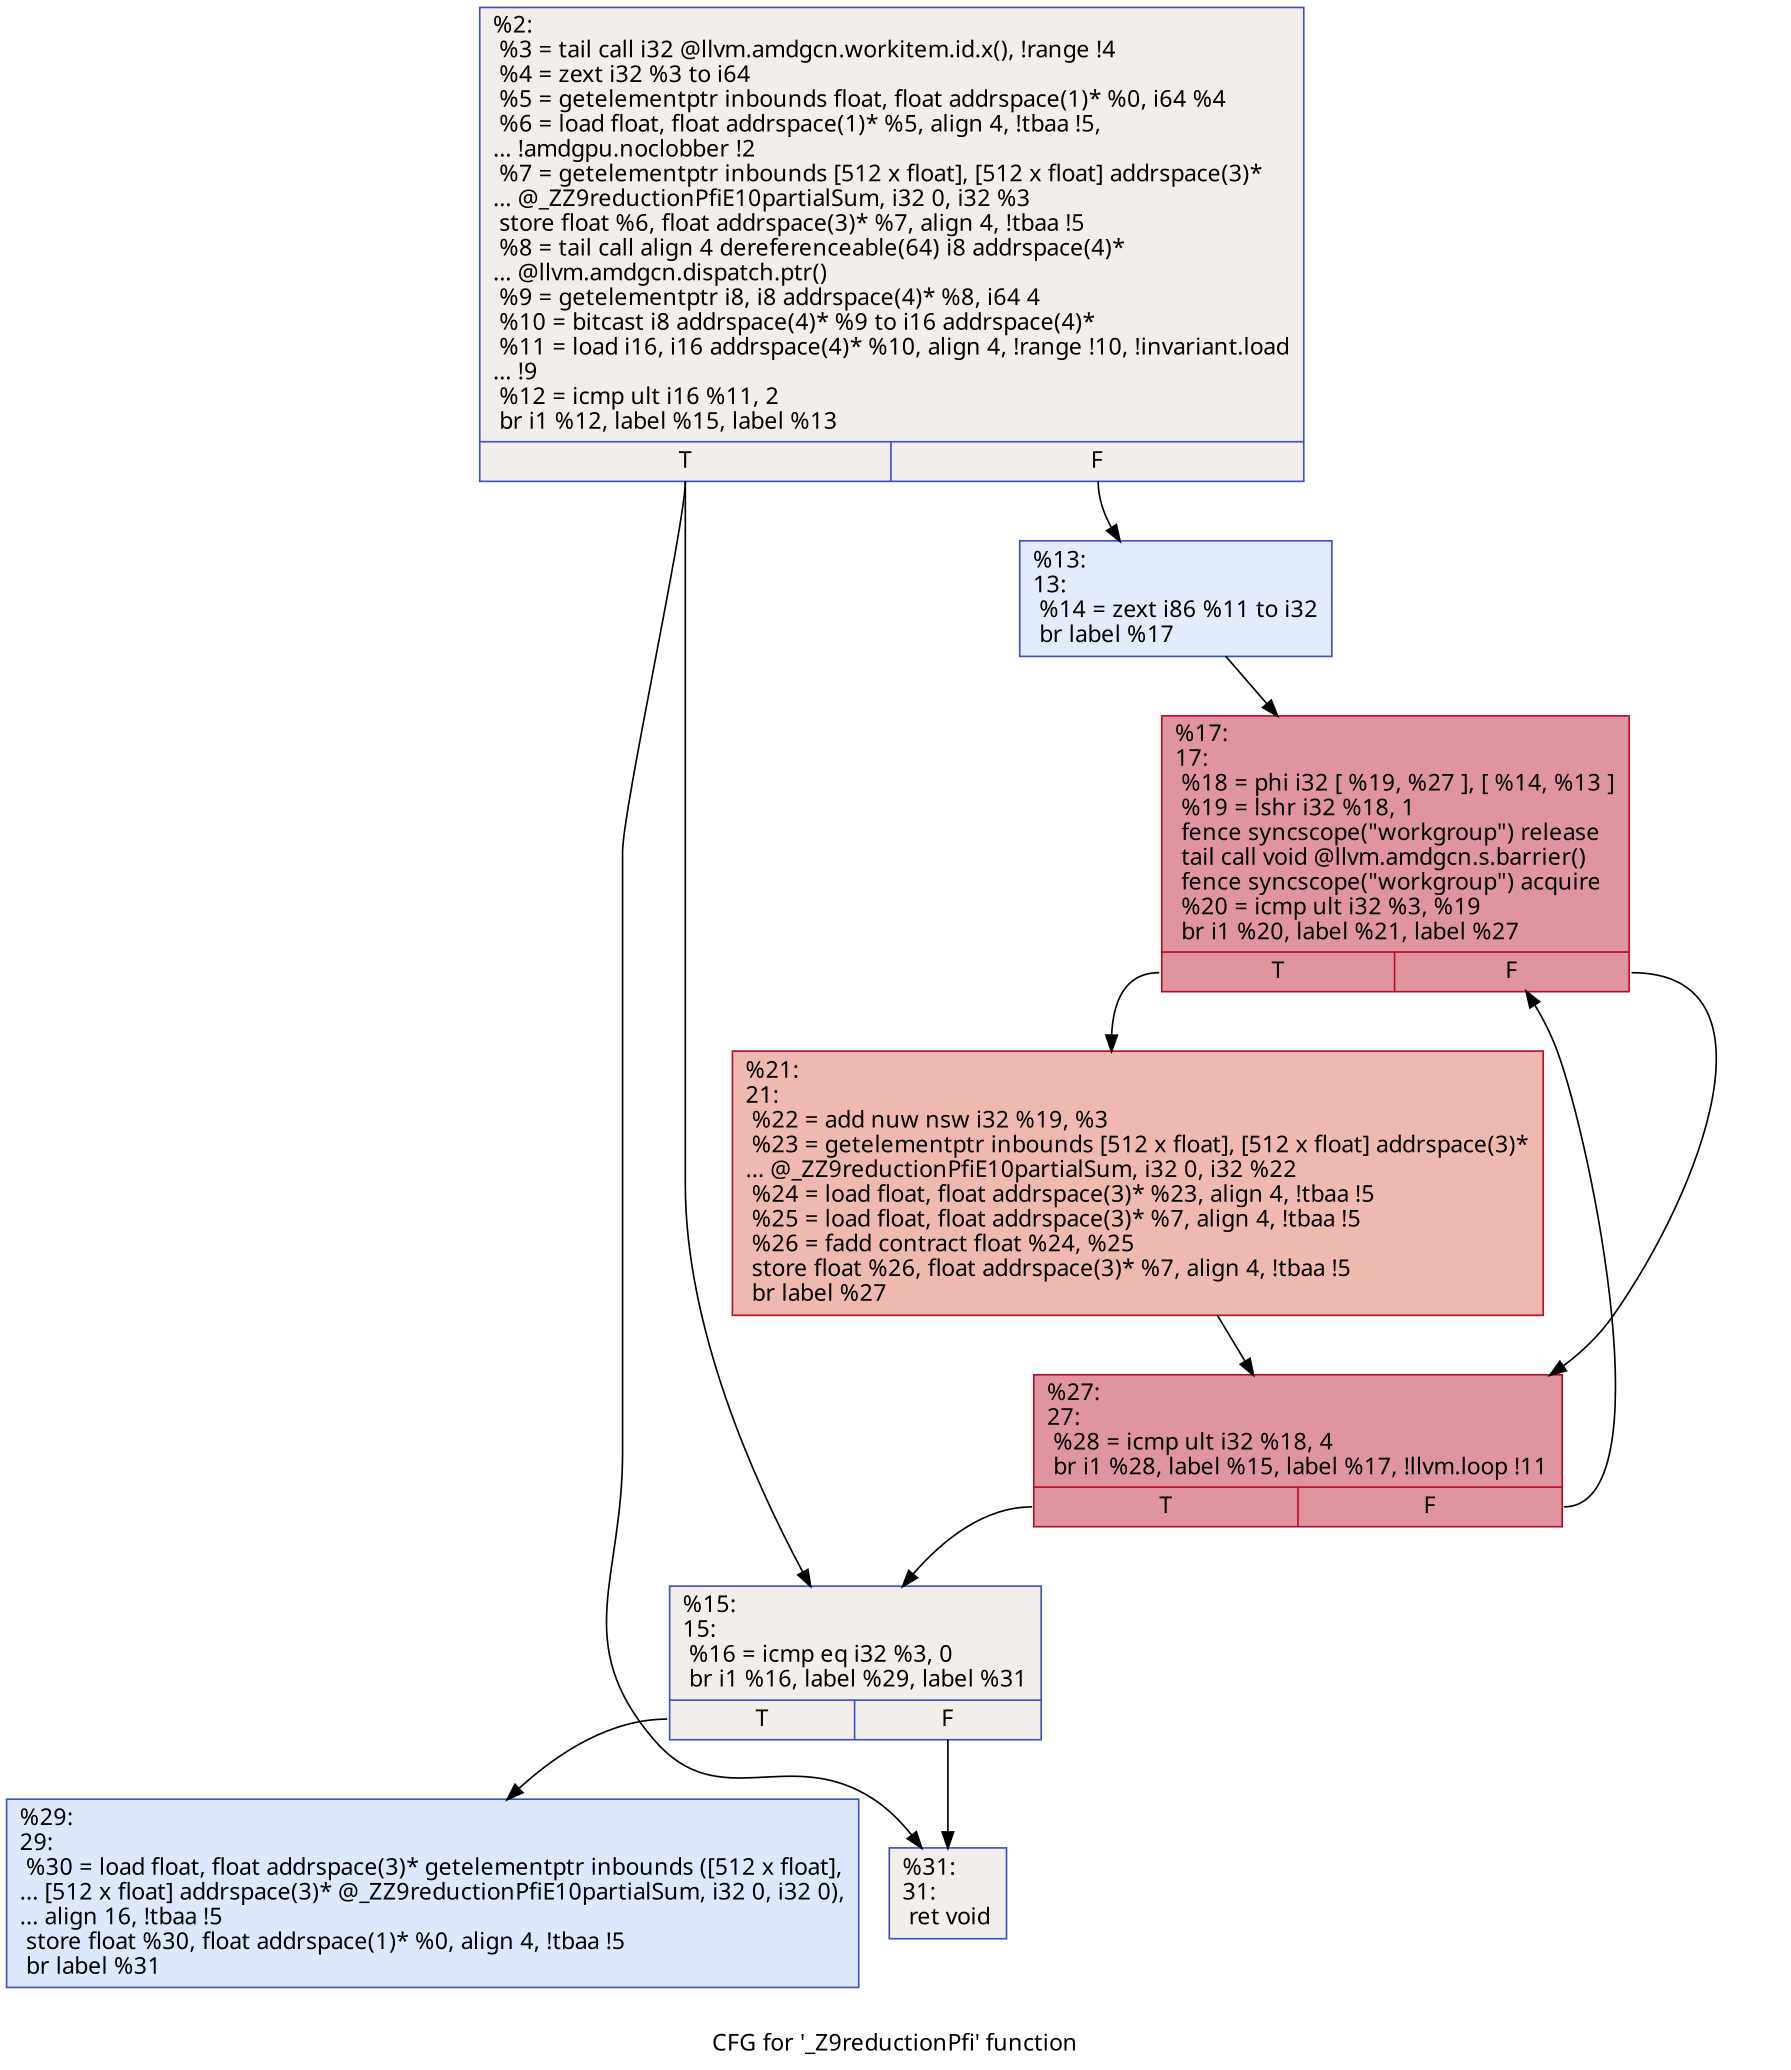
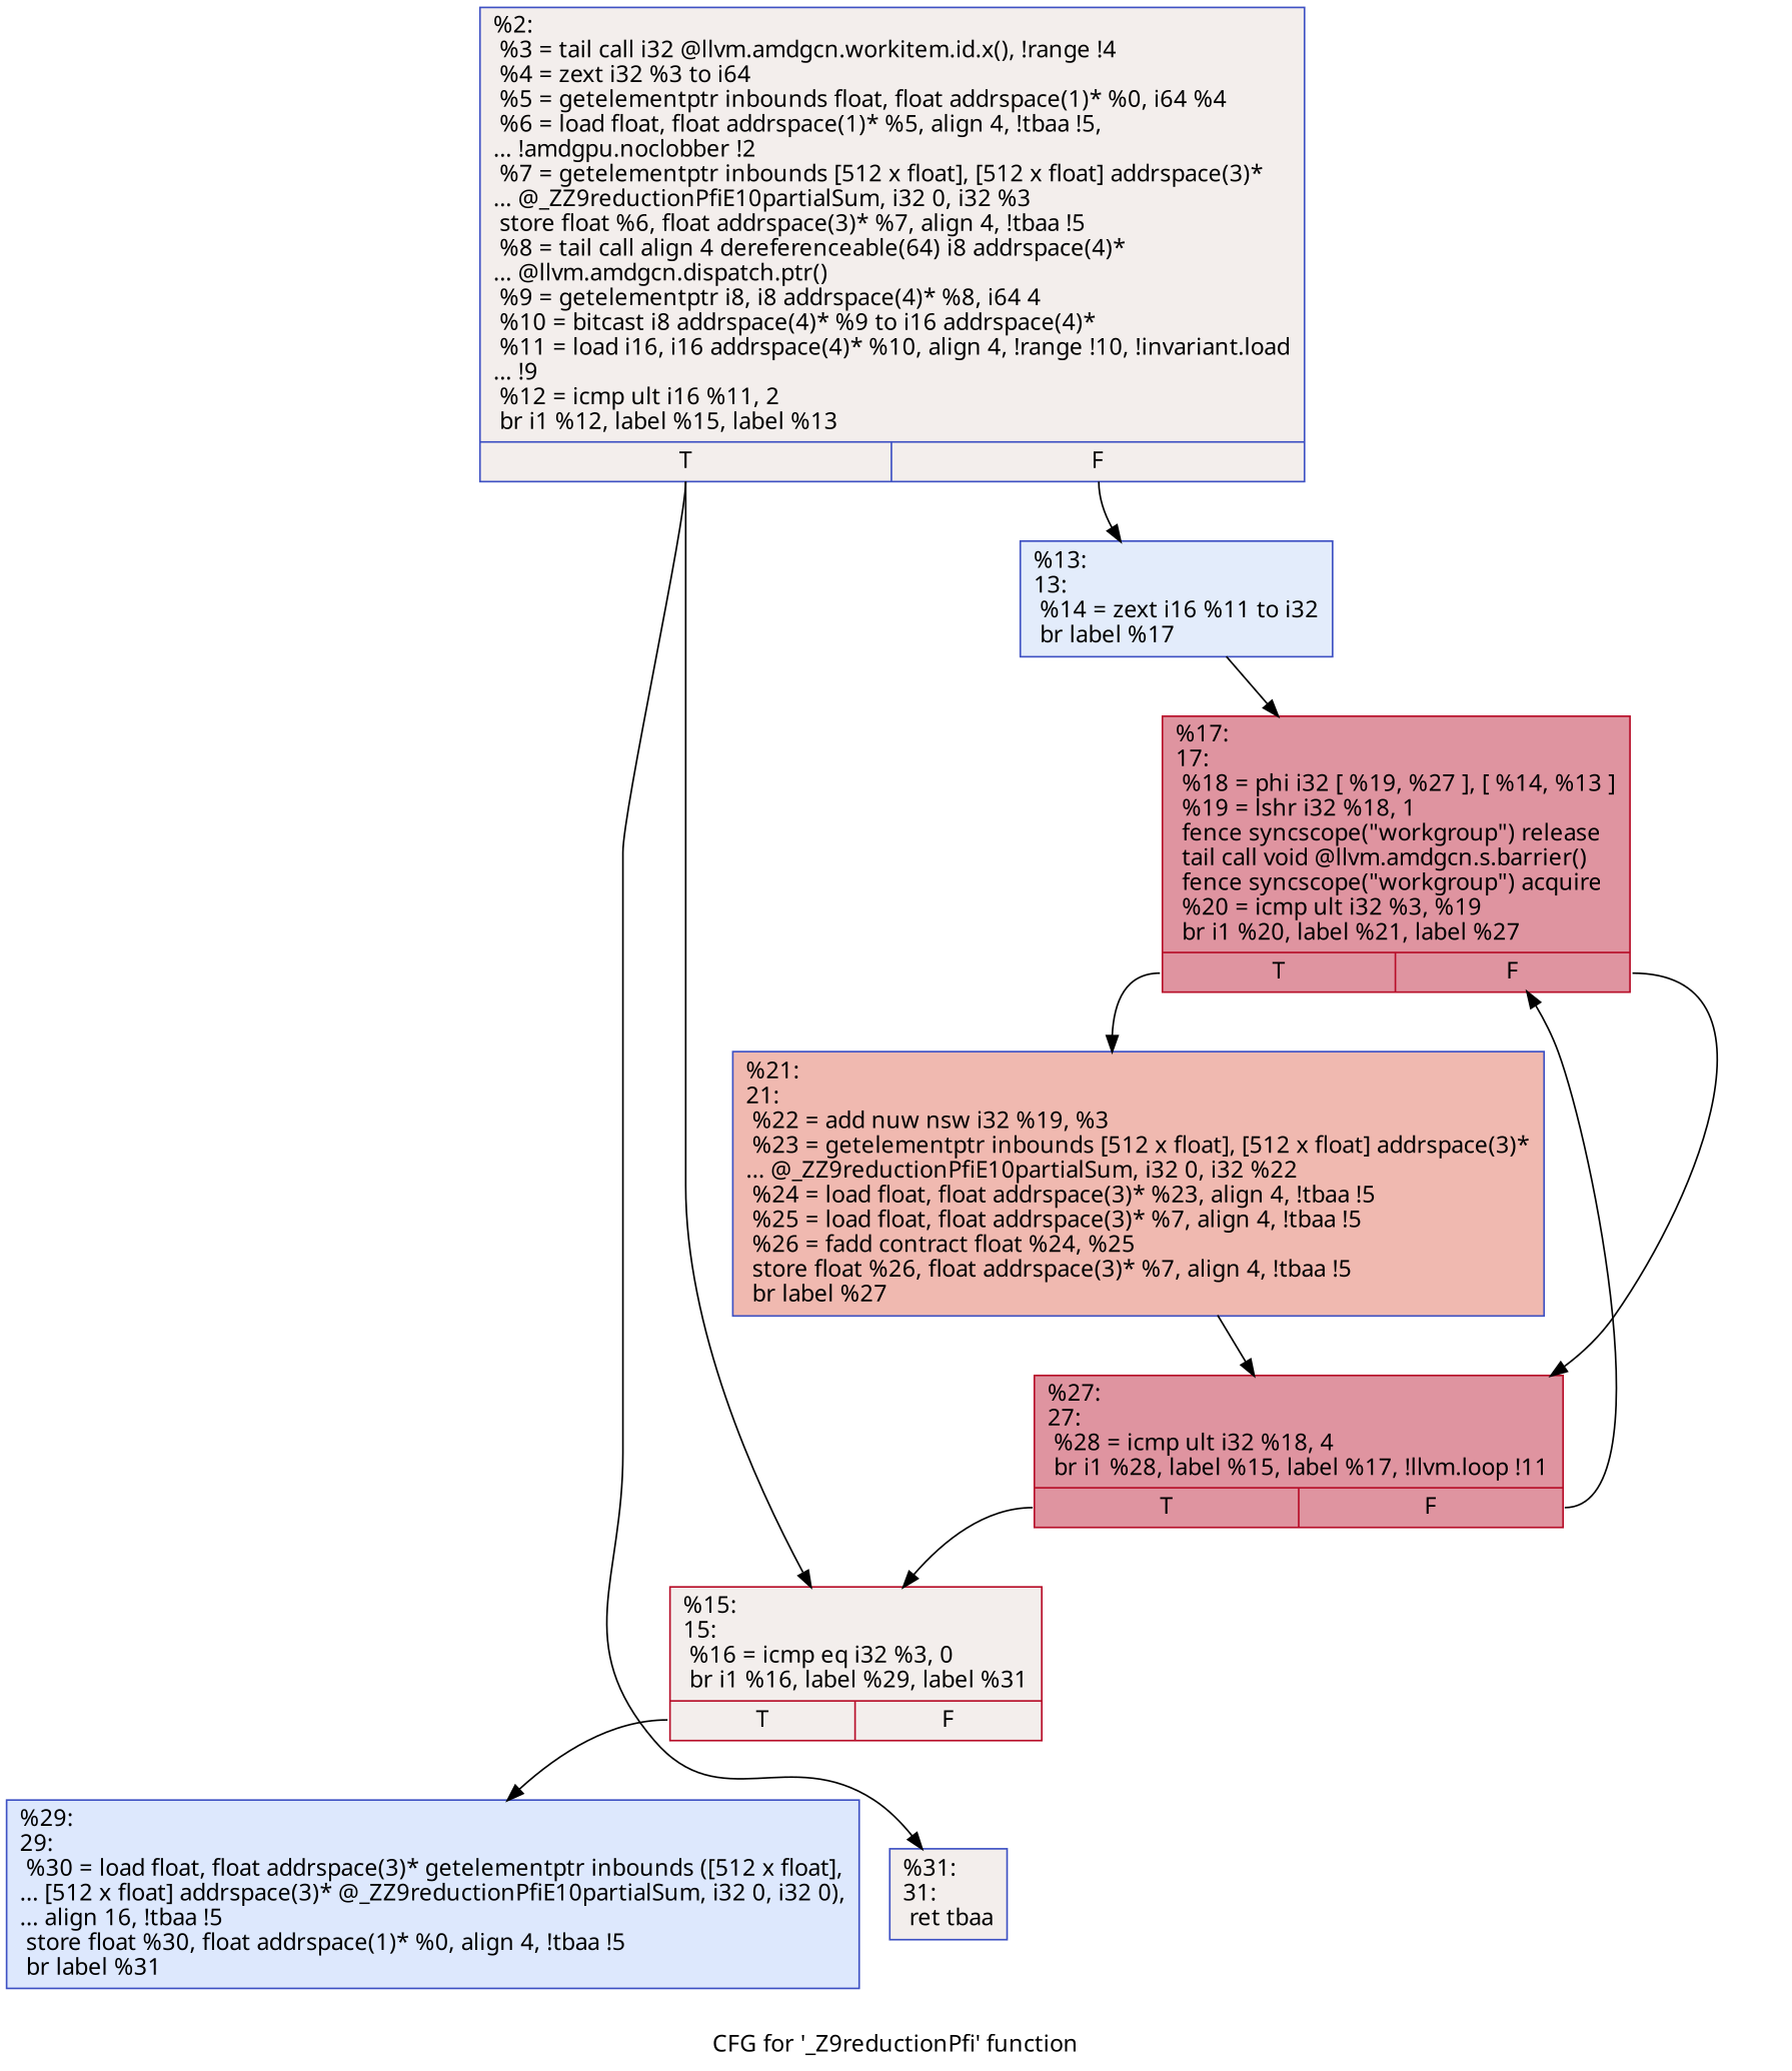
  digraph {
    fontname="Noto Sans"
    label="CFG for '_Z9reductionPfi' function"
    node [color="#3d50c3ff" fillcolor="#e3d9d370" fontname="Noto Sans" shape=record style=filled]
    edge [fontname="Noto Sans" tailport=s0]
    n1 [label="{%2:\l  %3 = tail call i32 @llvm.amdgcn.workitem.id.x(), !range !4\l  %4 = zext i32 %3 to i64\l  %5 = getelementptr inbounds float, float addrspace(1)* %0, i64 %4\l  %6 = load float, float addrspace(1)* %5, align 4, !tbaa !5,\l... !amdgpu.noclobber !2\l  %7 = getelementptr inbounds [512 x float], [512 x float] addrspace(3)*\l... @_ZZ9reductionPfiE10partialSum, i32 0, i32 %3\l  store float %6, float addrspace(3)* %7, align 4, !tbaa !5\l  %8 = tail call align 4 dereferenceable(64) i8 addrspace(4)*\l... @llvm.amdgcn.dispatch.ptr()\l  %9 = getelementptr i8, i8 addrspace(4)* %8, i64 4\l  %10 = bitcast i8 addrspace(4)* %9 to i16 addrspace(4)*\l  %11 = load i16, i16 addrspace(4)* %10, align 4, !range !10, !invariant.load\l... !9\l  %12 = icmp ult i16 %11, 2\l  br i1 %12, label %15, label %13\l|{<s0>T|<s1>F}}"]
-   n2 [label="{%15:\l15:                                               \l  %16 = icmp eq i32 %3, 0\l  br i1 %16, label %29, label %31\l|{<s0>T|<s1>F}}"]
-   n3 [fillcolor="#bfd3f670" label="{%13:\l13:                                               \l  %14 = zext i86 %11 to i32\l  br label %17\l}"]
-   n4 [label="{%31:\l31:                                               \l  ret void\l}"]
+   n2 [color="#b70d28ff" label="{%15:\l15:                                               \l  %16 = icmp eq i32 %3, 0\l  br i1 %16, label %29, label %31\l|{<s0>T|<s1>F}}"]
+   n3 [fillcolor="#bfd3f670" label="{%13:\l13:                                               \l  %14 = zext i16 %11 to i32\l  br label %17\l}"]
+   n4 [label="{%31:\l31:                                               \l  ret tbaa\l}"]
    n5 [fillcolor="#b2ccfb70" label="{%29:\l29:                                               \l  %30 = load float, float addrspace(3)* getelementptr inbounds ([512 x float],\l... [512 x float] addrspace(3)* @_ZZ9reductionPfiE10partialSum, i32 0, i32 0),\l... align 16, !tbaa !5\l  store float %30, float addrspace(1)* %0, align 4, !tbaa !5\l  br label %31\l}"]
    n6 [color="#b70d28ff" fillcolor="#b70d2870" label="{%17:\l17:                                               \l  %18 = phi i32 [ %19, %27 ], [ %14, %13 ]\l  %19 = lshr i32 %18, 1\l  fence syncscope(\"workgroup\") release\l  tail call void @llvm.amdgcn.s.barrier()\l  fence syncscope(\"workgroup\") acquire\l  %20 = icmp ult i32 %3, %19\l  br i1 %20, label %21, label %27\l|{<s0>T|<s1>F}}"]
-   n7 [color="#b70d28ff" fillcolor="#de614d70" label="{%21:\l21:                                               \l  %22 = add nuw nsw i32 %19, %3\l  %23 = getelementptr inbounds [512 x float], [512 x float] addrspace(3)*\l... @_ZZ9reductionPfiE10partialSum, i32 0, i32 %22\l  %24 = load float, float addrspace(3)* %23, align 4, !tbaa !5\l  %25 = load float, float addrspace(3)* %7, align 4, !tbaa !5\l  %26 = fadd contract float %24, %25\l  store float %26, float addrspace(3)* %7, align 4, !tbaa !5\l  br label %27\l}"]
+   n7 [fillcolor="#de614d70" label="{%21:\l21:                                               \l  %22 = add nuw nsw i32 %19, %3\l  %23 = getelementptr inbounds [512 x float], [512 x float] addrspace(3)*\l... @_ZZ9reductionPfiE10partialSum, i32 0, i32 %22\l  %24 = load float, float addrspace(3)* %23, align 4, !tbaa !5\l  %25 = load float, float addrspace(3)* %7, align 4, !tbaa !5\l  %26 = fadd contract float %24, %25\l  store float %26, float addrspace(3)* %7, align 4, !tbaa !5\l  br label %27\l}"]
    n8 [color="#b70d28ff" fillcolor="#b70d2870" label="{%27:\l27:                                               \l  %28 = icmp ult i32 %18, 4\l  br i1 %28, label %15, label %17, !llvm.loop !11\l|{<s0>T|<s1>F}}"]
    n1 -> n2
    n1 -> n3 [tailport=s1]
    n1 -> n4
-   n2 -> n4 [tailport=s1]
    n2 -> n5
    n3 -> n6
    n6 -> n7
    n6 -> n8 [tailport=s1]
    n7 -> n8
    n8 -> n2
    n8 -> n6 [tailport=s1]
  }
